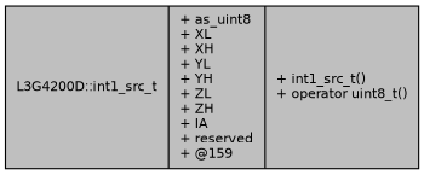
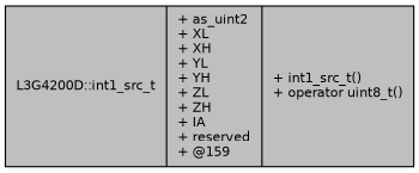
  digraph {
    rankdir=LR
-   n1 [color=black fillcolor=grey75 fontcolor=black fontname=Helvetica fontsize=10 height=0.2 label="{L3G4200D::int1_src_t\n|+ as_uint8\l+ XL\l+ XH\l+ YL\l+ YH\l+ ZL\l+ ZH\l+ IA\l+ reserved\l+ @159\l|+ int1_src_t()\l+ operator uint8_t()\l}" shape=record style=filled width=0.4]
+   n1 [color=black fillcolor=grey75 fontcolor=black fontname=Helvetica fontsize=10 height=0.2 label="{L3G4200D::int1_src_t\n|+ as_uint2\l+ XL\l+ XH\l+ YL\l+ YH\l+ ZL\l+ ZH\l+ IA\l+ reserved\l+ @159\l|+ int1_src_t()\l+ operator uint8_t()\l}" shape=record style=filled width=0.4]
  }
